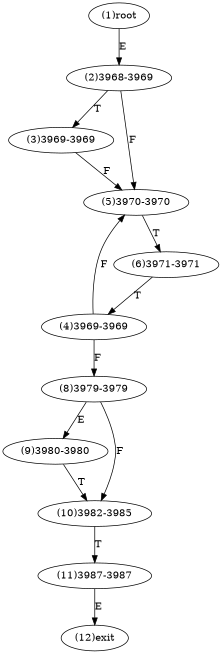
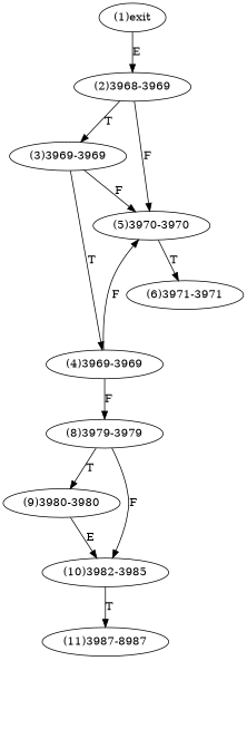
  digraph {
-   n1 [label="(1)root"]
+   n1 [label="(1)exit"]
    n2 [label="(2)3968-3969"]
    n3 [label="(3)3969-3969"]
    n4 [label="(5)3970-3970"]
    n5 [label="(4)3969-3969"]
    n6 [label="(6)3971-3971"]
    n7 [label="(8)3979-3979"]
    n8 [label="(9)3980-3980"]
    n9 [label="(10)3982-3985"]
-   n10 [label="(11)3987-3987"]
-   n11 [label="(12)exit"]
+   n10 [label="(11)3987-8987"]
    n1 -> n2 [label=E]
    n2 -> n3 [label=T]
    n2 -> n4 [label=F]
    n3 -> n4 [label=F]
-   n6 -> n5 [label=T]
+   n3 -> n5 [label=T]
    n4 -> n6 [label=T]
    n5 -> n4 [label=F]
    n5 -> n7 [label=F]
-   n7 -> n8 [label=E]
+   n7 -> n8 [label=T]
    n7 -> n9 [label=F]
-   n8 -> n9 [label=T]
+   n8 -> n9 [label=E]
    n9 -> n10 [label=T]
-   n10 -> n11 [label=E]
  }
